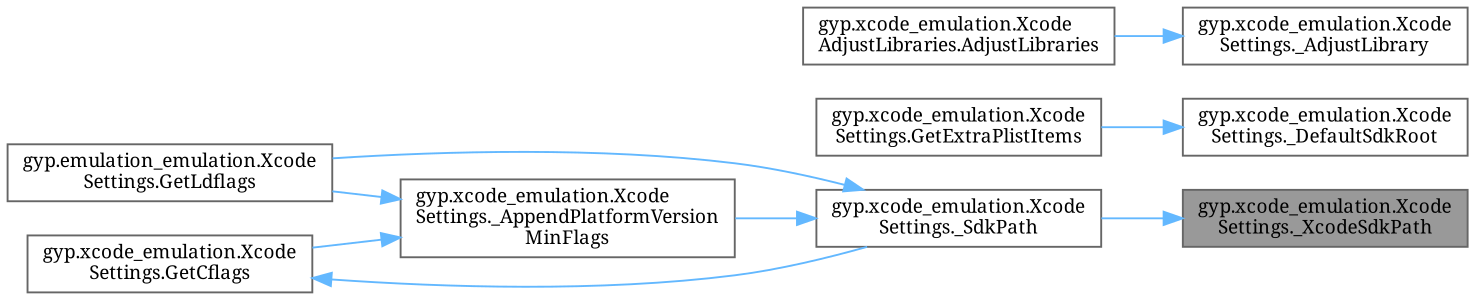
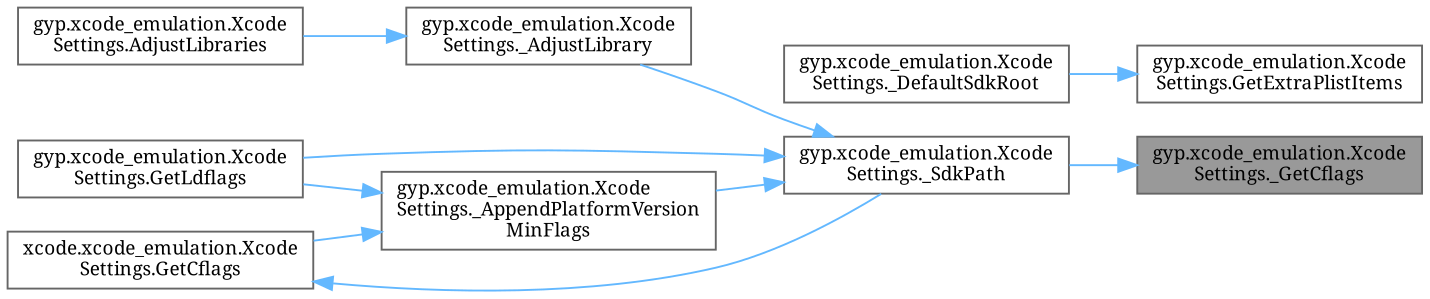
  digraph {
    fontname="Noto Serif"
    rankdir=RL
    node [color=grey40 fillcolor=white fontname="Noto Serif" fontsize=10 shape=box style=filled]
    edge [color=steelblue1 dir=back fontname="Noto Serif" fontsize=10 labelfontname=Helvetica labelfontsize=10 style=solid]
-   n1 [color=gray40 fillcolor=grey60 fontcolor=black height=0.2 label="gyp.xcode_emulation.Xcode\lSettings._XcodeSdkPath" width=0.4]
+   n1 [color=gray40 fillcolor=grey60 fontcolor=black height=0.2 label="gyp.xcode_emulation.Xcode\lSettings._GetCflags" width=0.4]
    n2 [height=0.2 label="gyp.xcode_emulation.Xcode\lSettings._SdkPath" width=0.4]
    n3 [height=0.2 label="gyp.xcode_emulation.Xcode\lSettings._DefaultSdkRoot" width=0.4]
    n4 [height=0.2 label="gyp.xcode_emulation.Xcode\lSettings.GetExtraPlistItems" width=0.4]
    n5 [height=0.2 label="gyp.xcode_emulation.Xcode\lSettings._AdjustLibrary" width=0.4]
    n6 [height=0.2 label="gyp.xcode_emulation.Xcode\lSettings._AppendPlatformVersion\lMinFlags" width=0.4]
-   n7 [height=0.2 label="gyp.emulation_emulation.Xcode\lSettings.GetLdflags" width=0.4]
-   n8 [height=0.2 label="gyp.xcode_emulation.Xcode\lAdjustLibraries.AdjustLibraries" width=0.4]
-   n9 [height=0.2 label="gyp.xcode_emulation.Xcode\lSettings.GetCflags" width=0.4]
+   n7 [height=0.2 label="gyp.xcode_emulation.Xcode\lSettings.GetLdflags" width=0.4]
+   n8 [height=0.2 label="gyp.xcode_emulation.Xcode\lSettings.AdjustLibraries" width=0.4]
+   n9 [height=0.2 label="xcode.xcode_emulation.Xcode\lSettings.GetCflags" width=0.4]
    n1 -> n2
+   n2 -> n5
    n2 -> n6
    n2 -> n7
-   n3 -> n4
+   n4 -> n3
    n5 -> n8
    n6 -> n7
    n6 -> n9
    n9 -> n2
  }
